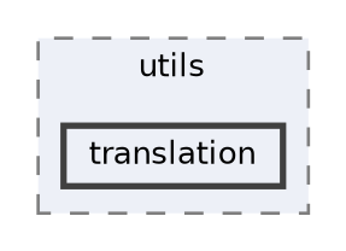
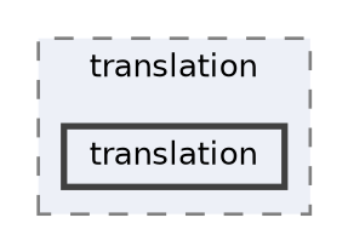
  digraph {
    compound=true
    rankdir=LR
    fontname="DejaVu Sans"
    n1 [color=grey25 fillcolor="#edf0f7" fontname="DejaVu Sans" fontsize=10 height=0.2 label=translation shape=box style="filled,bold" width=0.4]
    subgraph cluster_1 {
      bgcolor="#edf0f7"
      fontsize=10
-     label=utils
+     label=translation
      pencolor=grey50
      style="filled,dashed"
      n1
    }
  }
